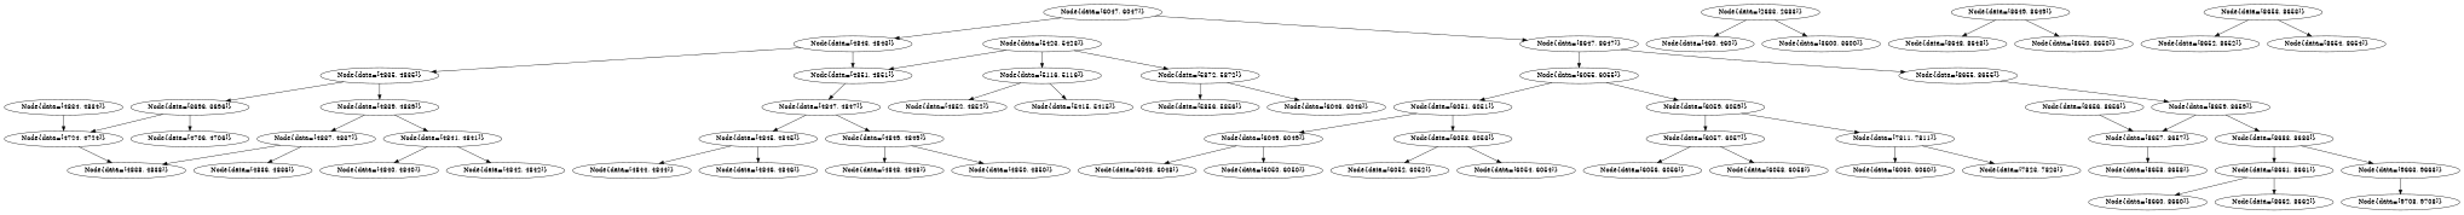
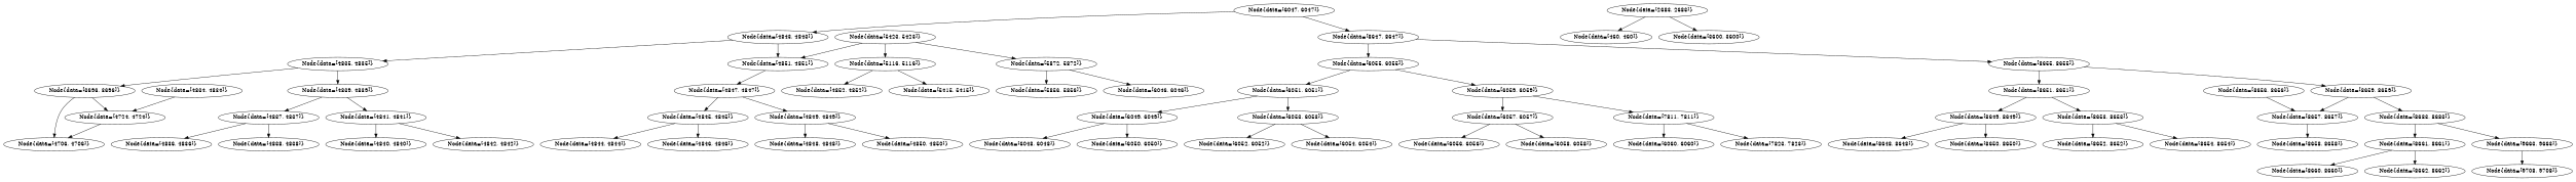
  digraph {
    n1 [label="Node{data=[6047, 6047]}"]
    n2 [label="Node{data=[4843, 4843]}"]
    n3 [label="Node{data=[8647, 8647]}"]
    n4 [label="Node{data=[4835, 4835]}"]
    n5 [label="Node{data=[4851, 4851]}"]
    n6 [label="Node{data=[6055, 6055]}"]
    n7 [label="Node{data=[8655, 8655]}"]
    n8 [label="Node{data=[3696, 3696]}"]
    n9 [label="Node{data=[4839, 4839]}"]
    n10 [label="Node{data=[4847, 4847]}"]
    n11 [label="Node{data=[4724, 4724]}"]
    n12 [label="Node{data=[4706, 4706]}"]
    n13 [label="Node{data=[4837, 4837]}"]
    n14 [label="Node{data=[4841, 4841]}"]
    n15 [label="Node{data=[2683, 2683]}"]
    n16 [label="Node{data=[460, 460]}"]
    n17 [label="Node{data=[3600, 3600]}"]
    n18 [label="Node{data=[4834, 4834]}"]
    n19 [label="Node{data=[4836, 4836]}"]
    n20 [label="Node{data=[4838, 4838]}"]
    n21 [label="Node{data=[4840, 4840]}"]
    n22 [label="Node{data=[4842, 4842]}"]
    n23 [label="Node{data=[4845, 4845]}"]
    n24 [label="Node{data=[4849, 4849]}"]
    n25 [label="Node{data=[5423, 5423]}"]
    n26 [label="Node{data=[5116, 5116]}"]
    n27 [label="Node{data=[5872, 5872]}"]
    n28 [label="Node{data=[4844, 4844]}"]
    n29 [label="Node{data=[4846, 4846]}"]
    n30 [label="Node{data=[4848, 4848]}"]
    n31 [label="Node{data=[4850, 4850]}"]
    n32 [label="Node{data=[4852, 4852]}"]
    n33 [label="Node{data=[5415, 5415]}"]
    n34 [label="Node{data=[5856, 5856]}"]
    n35 [label="Node{data=[6046, 6046]}"]
    n36 [label="Node{data=[6051, 6051]}"]
    n37 [label="Node{data=[6059, 6059]}"]
+   n38 [label="Node{data=[8651, 8651]}"]
    n39 [label="Node{data=[8659, 8659]}"]
    n40 [label="Node{data=[6049, 6049]}"]
    n41 [label="Node{data=[6053, 6053]}"]
    n42 [label="Node{data=[6057, 6057]}"]
    n43 [label="Node{data=[7811, 7811]}"]
    n44 [label="Node{data=[6048, 6048]}"]
    n45 [label="Node{data=[6050, 6050]}"]
    n46 [label="Node{data=[6052, 6052]}"]
    n47 [label="Node{data=[6054, 6054]}"]
    n48 [label="Node{data=[6056, 6056]}"]
    n49 [label="Node{data=[6058, 6058]}"]
    n50 [label="Node{data=[6060, 6060]}"]
    n51 [label="Node{data=[7823, 7823]}"]
    n52 [label="Node{data=[8649, 8649]}"]
    n53 [label="Node{data=[8653, 8653]}"]
    n54 [label="Node{data=[8657, 8657]}"]
    n55 [label="Node{data=[8683, 8683]}"]
    n56 [label="Node{data=[8648, 8648]}"]
    n57 [label="Node{data=[8650, 8650]}"]
    n58 [label="Node{data=[8652, 8652]}"]
    n59 [label="Node{data=[8654, 8654]}"]
    n60 [label="Node{data=[8658, 8658]}"]
    n61 [label="Node{data=[8661, 8661]}"]
    n62 [label="Node{data=[9663, 9663]}"]
    n63 [label="Node{data=[8656, 8656]}"]
    n64 [label="Node{data=[8660, 8660]}"]
    n65 [label="Node{data=[8662, 8662]}"]
    n66 [label="Node{data=[9708, 9708]}"]
    n1 -> n2
    n1 -> n3
    n2 -> n4
    n2 -> n5
    n3 -> n6
    n3 -> n7
    n4 -> n8
    n4 -> n9
    n5 -> n10
    n6 -> n36
    n6 -> n37
+   n7 -> n38
    n7 -> n39
    n8 -> n11
    n8 -> n12
    n9 -> n13
    n9 -> n14
    n10 -> n23
    n10 -> n24
-   n11 -> n20
+   n11 -> n12
    n13 -> n19
    n13 -> n20
    n14 -> n21
    n14 -> n22
    n15 -> n16
    n15 -> n17
    n18 -> n11
    n23 -> n28
    n23 -> n29
    n24 -> n30
    n24 -> n31
    n25 -> n5
    n25 -> n26
    n25 -> n27
    n26 -> n32
    n26 -> n33
    n27 -> n34
    n27 -> n35
    n36 -> n40
    n36 -> n41
    n37 -> n42
    n37 -> n43
+   n38 -> n52
+   n38 -> n53
    n39 -> n54
    n39 -> n55
    n40 -> n44
    n40 -> n45
    n41 -> n46
    n41 -> n47
    n42 -> n48
    n42 -> n49
    n43 -> n50
    n43 -> n51
    n52 -> n56
    n52 -> n57
    n53 -> n58
    n53 -> n59
    n54 -> n60
    n55 -> n61
    n55 -> n62
    n61 -> n64
    n61 -> n65
    n62 -> n66
    n63 -> n54
  }
